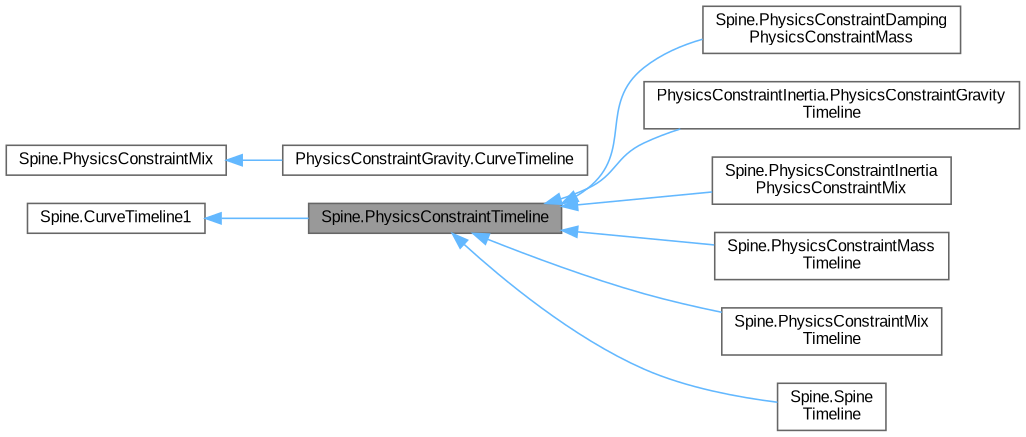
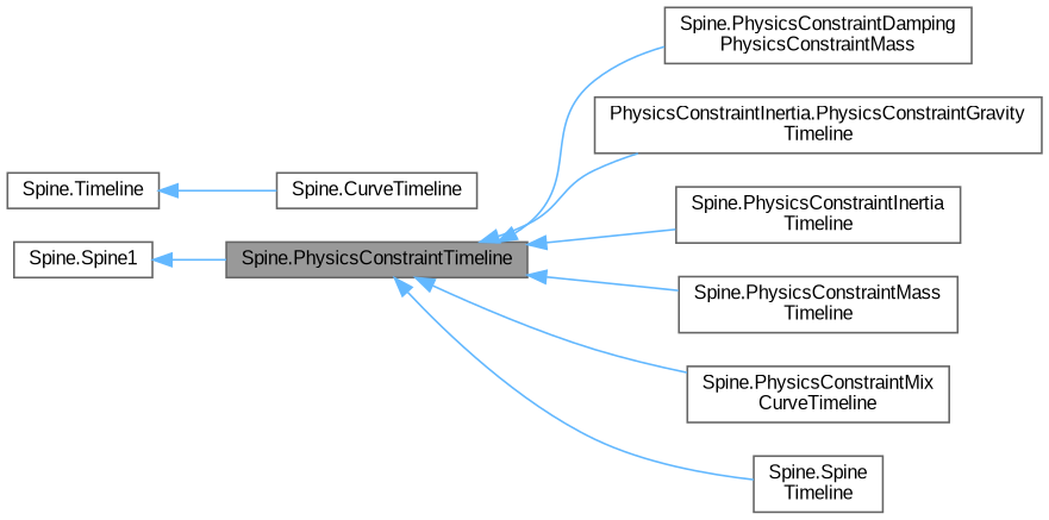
  digraph {
    fontname="Liberation Sans"
    rankdir=LR
    node [color=gray40 fillcolor=white fontname="Liberation Sans" fontsize=10 shape=box style=filled]
    edge [color=steelblue1 dir=back fontname="Liberation Sans" fontsize=10 labelfontname=Helvetica labelfontsize=10 style=solid]
    n1 [fillcolor=grey60 fontcolor=black height=0.2 label="Spine.PhysicsConstraintTimeline" width=0.4]
    n2 [height=0.2 label="Spine.PhysicsConstraintDamping\lPhysicsConstraintMass" width=0.4]
    n3 [height=0.2 label="PhysicsConstraintInertia.PhysicsConstraintGravity\lTimeline" width=0.4]
-   n4 [height=0.2 label="Spine.PhysicsConstraintInertia\lPhysicsConstraintMix" width=0.4]
+   n4 [height=0.2 label="Spine.PhysicsConstraintInertia\lTimeline" width=0.4]
    n5 [height=0.2 label="Spine.PhysicsConstraintMass\lTimeline" width=0.4]
-   n6 [height=0.2 label="Spine.PhysicsConstraintMix\lTimeline" width=0.4]
+   n6 [height=0.2 label="Spine.PhysicsConstraintMix\lCurveTimeline" width=0.4]
    n7 [height=0.2 label="Spine.Spine\lTimeline" width=0.4]
-   n8 [height=0.2 label="Spine.CurveTimeline1" width=0.4]
-   n9 [height=0.2 label="PhysicsConstraintGravity.CurveTimeline" width=0.4]
-   n10 [height=0.2 label="Spine.PhysicsConstraintMix" width=0.4]
+   n8 [height=0.2 label="Spine.Spine1" width=0.4]
+   n9 [height=0.2 label="Spine.CurveTimeline" width=0.4]
+   n10 [height=0.2 label="Spine.Timeline" width=0.4]
    n1 -> n2
    n1 -> n3
    n1 -> n4
    n1 -> n5
    n1 -> n6
    n1 -> n7
    n8 -> n1
    n10 -> n9
  }
